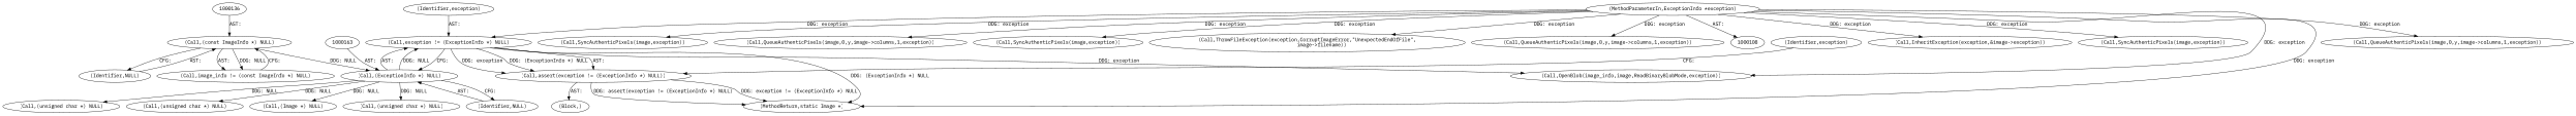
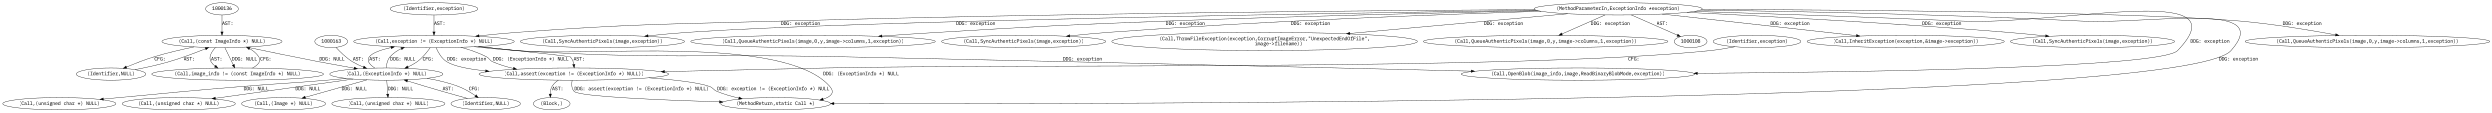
  digraph {
    fontname="IBM Plex Mono"
    node [fontname="IBM Plex Mono"]
    edge [fontname="IBM Plex Mono"]
    n1 [label="(Call,assert(exception != (ExceptionInfo *) NULL))"]
-   n2 [label="(MethodReturn,static Image *)"]
+   n2 [label="(MethodReturn,static Call *)"]
    n3 [label="(Block,)"]
    n4 [label="(Call,exception != (ExceptionInfo *) NULL)"]
    n5 [label="(Call,(ExceptionInfo *) NULL)"]
    n6 [label="(Call,OpenBlob(image_info,image,ReadBinaryBlobMode,exception))"]
    n7 [label="(Call,(unsigned char *) NULL)"]
    n8 [label="(Identifier,NULL)"]
    n9 [label="(Call,(unsigned char *) NULL)"]
    n10 [label="(Call,(unsigned char *) NULL)"]
    n11 [label="(Call,(Image *) NULL)"]
    n12 [label="(MethodParameterIn,ExceptionInfo *exception)"]
    n13 [label="(Call,InheritException(exception,&image->exception))"]
    n14 [label="(Call,SyncAuthenticPixels(image,exception))"]
    n15 [label="(Call,QueueAuthenticPixels(image,0,y,image->columns,1,exception))"]
    n16 [label="(Call,SyncAuthenticPixels(image,exception))"]
    n17 [label="(Call,QueueAuthenticPixels(image,0,y,image->columns,1,exception))"]
    n18 [label="(Call,SyncAuthenticPixels(image,exception))"]
    n19 [label="(Call,ThrowFileException(exception,CorruptImageError,\"UnexpectedEndOfFile\",\n          image->filename))"]
    n20 [label="(Call,QueueAuthenticPixels(image,0,y,image->columns,1,exception))"]
    1000108
    n22 [label="(Call,(const ImageInfo *) NULL)"]
    n23 [label="(Identifier,NULL)"]
    n24 [label="(Call,image_info != (const ImageInfo *) NULL)"]
    n25 [label="(Identifier,exception)"]
    n26 [label="(Identifier,exception)"]
    1000163
    1000136
    n1 -> n2 [label="DDG: assert(exception != (ExceptionInfo *) NULL)"]
    n1 -> n2 [label="DDG: exception != (ExceptionInfo *) NULL"]
    n1 -> n3 [label="AST: "]
    n4 -> n1 [label="AST: "]
    n4 -> n1 [label="DDG: exception"]
    n4 -> n1 [label="DDG: (ExceptionInfo *) NULL"]
    n4 -> n2 [label="DDG: (ExceptionInfo *) NULL"]
    n4 -> n5 [label="CFG: "]
    n4 -> n6 [label="DDG: exception"]
    n5 -> n4 [label="AST: "]
    n5 -> n4 [label="DDG: NULL"]
    n5 -> n7 [label="DDG: NULL"]
    n5 -> n8 [label="CFG: "]
    n5 -> n9 [label="DDG: NULL"]
    n5 -> n10 [label="DDG: NULL"]
    n5 -> n11 [label="DDG: NULL"]
    n8 -> n5 [label="AST: "]
    n12 -> n2 [label="DDG: exception"]
    n12 -> n4 [label="DDG: exception"]
    n12 -> n6 [label="DDG: exception"]
    n12 -> n13 [label="DDG: exception"]
    n12 -> n14 [label="DDG: exception"]
    n12 -> n15 [label="DDG: exception"]
    n12 -> n16 [label="DDG: exception"]
    n12 -> n17 [label="DDG: exception"]
    n12 -> n18 [label="DDG: exception"]
    n12 -> n19 [label="DDG: exception"]
    n12 -> n20 [label="DDG: exception"]
    n12 -> 1000108 [label="AST: "]
    n22 -> n5 [label="DDG: NULL"]
    n22 -> n23 [label="CFG: "]
    n22 -> n24 [label="AST: "]
    n22 -> n24 [label="DDG: NULL"]
    n23 -> n22 [label="AST: "]
    n24 -> n22 [label="CFG: "]
    n25 -> n1 [label="CFG: "]
    n26 -> n4 [label="AST: "]
    1000163 -> n5 [label="AST: "]
    1000136 -> n22 [label="AST: "]
  }
